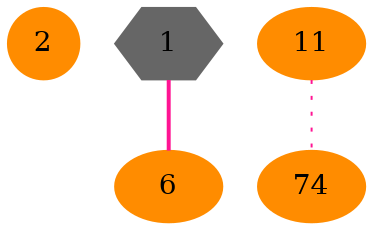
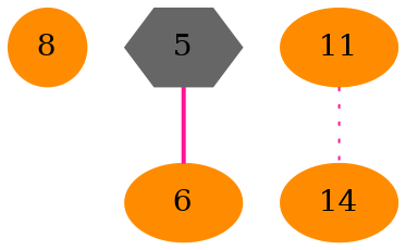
  graph {
    node [color=darkorange shape=ellipse style=filled]
    edge [color=deeppink]
-   2 [shape=circle super="+1+3+7+16"]
-   5 [color=gray40 shape=hexagon super="+3+17+20" label=1]
+   2 [shape=circle super="+1+3+7+16" label=8]
+   5 [color=gray40 shape=hexagon super="+3+17+20"]
    6 [super="+8+9+10+15"]
    11 [super="+12"]
-   14 [super="+18+19" label=74]
+   14 [super="+18+19"]
    5 -- 6 [style=bold]
    11 -- 14 [style=dotted]
  }
